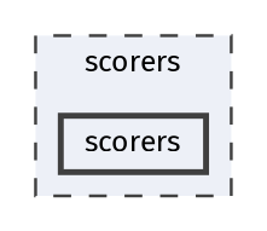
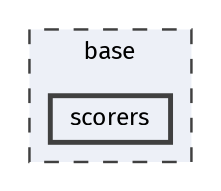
  digraph {
    compound=true
    fontname="Fira Sans"
    n1 [color=grey25 fillcolor="#edf0f7" fontname="Fira Sans" fontsize=10 height=0.2 label=scorers shape=box style="filled,bold" width=0.4]
    subgraph cluster_1 {
      bgcolor="#edf0f7"
      fontsize=10
-     label=scorers
+     label=base
      pencolor=grey25
      style="filled,dashed"
      n1
    }
  }
